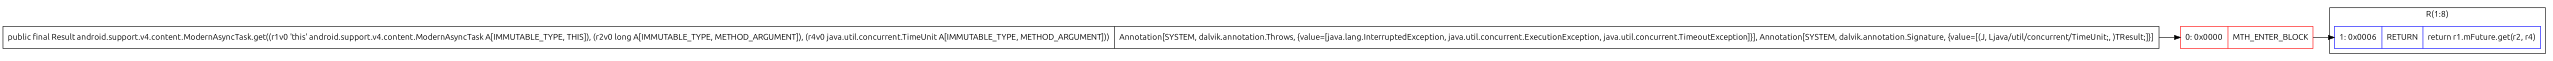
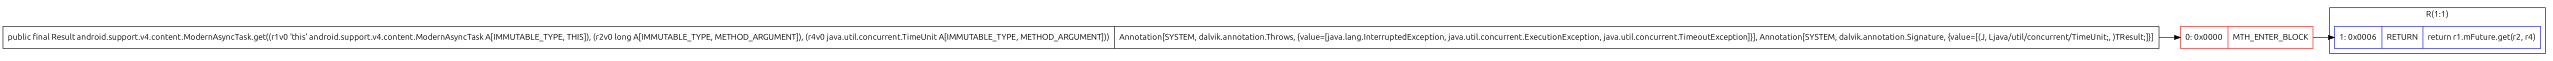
  digraph {
    rankdir=LR
    fontname=Ubuntu
    node [shape=record fontname=Ubuntu]
    edge [fontname=Ubuntu]
    n1 [color=blue label="{1\:\ 0x0006|RETURN\l|return r1.mFuture.get(r2, r4)\l}"]
    n2 [color=red label="{0\:\ 0x0000|MTH_ENTER_BLOCK\l}"]
    n3 [label="{public final Result android.support.v4.content.ModernAsyncTask.get((r1v0 'this' android.support.v4.content.ModernAsyncTask A[IMMUTABLE_TYPE, THIS]), (r2v0 long A[IMMUTABLE_TYPE, METHOD_ARGUMENT]), (r4v0 java.util.concurrent.TimeUnit A[IMMUTABLE_TYPE, METHOD_ARGUMENT]))  | Annotation[SYSTEM, dalvik.annotation.Throws, \{value=[java.lang.InterruptedException, java.util.concurrent.ExecutionException, java.util.concurrent.TimeoutException]\}], Annotation[SYSTEM, dalvik.annotation.Signature, \{value=[(J, Ljava\/util\/concurrent\/TimeUnit;, )TResult;]\}]\l}"]
    subgraph cluster_1 {
-     label="R(1:8)"
+     label="R(1:1)"
      n1
    }
    n2 -> n1
    n3 -> n2
  }
